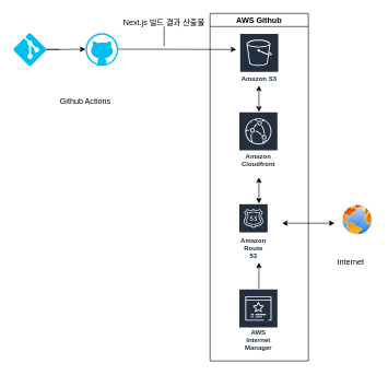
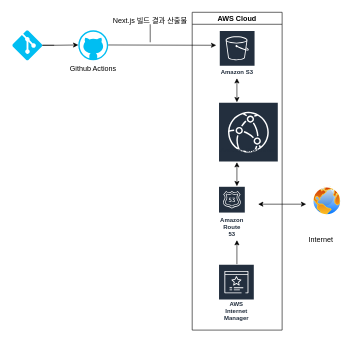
  <mxCell id="0" />
  <mxCell id="1" parent="0" />
  <mxCell id="2" value="" style="verticalLabelPosition=bottom;html=1;verticalAlign=top;align=center;strokeColor=none;fillColor=#00BEF2;shape=mxgraph.azure.git_repository;" vertex="1" parent="1"><mxGeometry x="20" y="50" width="50" height="50" as="geometry" /></mxCell>
  <mxCell id="3" value="" style="endArrow=classic;html=1;rounded=0;" edge="1" parent="1"><mxGeometry width="50" height="50" relative="1" as="geometry"><mxPoint x="90" y="75" as="sourcePoint" /><mxPoint x="130" y="74.5" as="targetPoint" /><Array as="points"><mxPoint x="70" y="75" /><mxPoint x="90" y="75" /></Array></mxGeometry></mxCell>
  <mxCell id="4" value="" style="verticalLabelPosition=bottom;html=1;verticalAlign=top;align=center;strokeColor=none;fillColor=#00BEF2;shape=mxgraph.azure.github_code;pointerEvents=1;" vertex="1" parent="1"><mxGeometry x="130" y="50" width="50" height="50" as="geometry" /></mxCell>
  <mxCell id="5" value="" style="endArrow=classic;html=1;rounded=0;" edge="1" parent="1"><mxGeometry width="50" height="50" relative="1" as="geometry"><mxPoint x="180" y="74.5" as="sourcePoint" /><mxPoint x="360" y="75" as="targetPoint" /></mxGeometry></mxCell>
- <mxCell id="6" value="Github Actions" style="text;html=1;align=center;verticalAlign=middle;whiteSpace=wrap;rounded=0;" vertex="1" parent="1"><mxGeometry x="80" y="145" width="100" height="20" as="geometry" /></mxCell>
+ <mxCell id="6" value="Github Actions" style="text;html=1;align=center;verticalAlign=middle;whiteSpace=wrap;rounded=0;" vertex="1" parent="1"><mxGeometry x="105" y="105" width="100" height="20" as="geometry" /></mxCell>
  <mxCell id="7" value="" style="endArrow=none;html=1;rounded=0;" edge="1" parent="1"><mxGeometry width="50" height="50" relative="1" as="geometry"><mxPoint x="250" y="70" as="sourcePoint" /><mxPoint x="250" y="40" as="targetPoint" /><Array as="points" /></mxGeometry></mxCell>
  <mxCell id="8" value="Next.js&amp;nbsp;&lt;span style=&quot;background-color: initial;&quot;&gt;빌드 결과 산출물&lt;/span&gt;" style="text;html=1;align=center;verticalAlign=middle;whiteSpace=wrap;rounded=0;" vertex="1" parent="1"><mxGeometry x="170" y="20" width="160" height="30" as="geometry" /></mxCell>
- <mxCell id="9" value="AWS Github" style="swimlane;startSize=20;horizontal=1;containerType=tree;" vertex="1" parent="1"><mxGeometry x="320" y="20" width="150" height="530" as="geometry" /></mxCell>
+ <mxCell id="9" value="AWS Cloud" style="swimlane;startSize=20;horizontal=1;containerType=tree;" vertex="1" parent="1"><mxGeometry x="320" y="20" width="150" height="530" as="geometry" /></mxCell>
  <mxCell id="10" value="Amazon S3" style="sketch=0;outlineConnect=0;fontColor=#232F3E;gradientColor=none;strokeColor=#ffffff;fillColor=#232F3E;dashed=0;verticalLabelPosition=middle;verticalAlign=bottom;align=center;html=1;whiteSpace=wrap;fontSize=10;fontStyle=1;spacing=3;shape=mxgraph.aws4.productIcon;prIcon=mxgraph.aws4.s3;" vertex="1" parent="9"><mxGeometry x="45" y="30" width="60" height="80" as="geometry" /></mxCell>
- <mxCell id="11" value="Amazon Cloudfront" style="sketch=0;outlineConnect=0;fontColor=#232F3E;gradientColor=none;strokeColor=#ffffff;fillColor=#232F3E;dashed=0;verticalLabelPosition=middle;verticalAlign=bottom;align=center;html=1;whiteSpace=wrap;fontSize=10;fontStyle=1;spacing=3;shape=mxgraph.aws4.productIcon;prIcon=mxgraph.aws4.cloudfront;" vertex="1" parent="9"><mxGeometry x="43.75" y="150" width="60" height="90" as="geometry" /></mxCell>
+ <mxCell id="11" value="Amazon Cloudfront" style="sketch=0;outlineConnect=0;fontColor=#232F3E;gradientColor=none;strokeColor=#ffffff;fillColor=#232F3E;dashed=0;verticalLabelPosition=middle;verticalAlign=bottom;align=center;html=1;whiteSpace=wrap;fontSize=10;fontStyle=1;spacing=3;shape=mxgraph.aws4.productIcon;prIcon=mxgraph.aws4.cloudfront;" vertex="1" parent="9"><mxGeometry x="43.75" y="150" width="100" height="90" as="geometry" /></mxCell>
  <mxCell id="12" value="Amazon Route 53" style="sketch=0;outlineConnect=0;fontColor=#232F3E;gradientColor=none;strokeColor=#ffffff;fillColor=#232F3E;dashed=0;verticalLabelPosition=middle;verticalAlign=bottom;align=center;html=1;whiteSpace=wrap;fontSize=10;fontStyle=1;spacing=3;shape=mxgraph.aws4.productIcon;prIcon=mxgraph.aws4.route_53;" vertex="1" parent="9"><mxGeometry x="43.75" y="290" width="45" height="90" as="geometry" /></mxCell>
  <mxCell id="13" value="AWS Internet Manager" style="sketch=0;outlineConnect=0;fontColor=#232F3E;gradientColor=none;strokeColor=#ffffff;fillColor=#232F3E;dashed=0;verticalLabelPosition=middle;verticalAlign=bottom;align=center;html=1;whiteSpace=wrap;fontSize=10;fontStyle=1;spacing=3;shape=mxgraph.aws4.productIcon;prIcon=mxgraph.aws4.certificate_manager_3;" vertex="1" parent="9"><mxGeometry x="43.75" y="420" width="60" height="100" as="geometry" /></mxCell>
  <mxCell id="14" value="" style="endArrow=classic;startArrow=classic;html=1;rounded=0;" edge="1" parent="9"><mxGeometry width="50" height="50" relative="1" as="geometry"><mxPoint x="74.58" y="150" as="sourcePoint" /><mxPoint x="74.58" y="110" as="targetPoint" /></mxGeometry></mxCell>
  <mxCell id="15" value="" style="endArrow=classic;startArrow=classic;html=1;rounded=0;" edge="1" parent="9"><mxGeometry width="50" height="50" relative="1" as="geometry"><mxPoint x="74.58" y="290" as="sourcePoint" /><mxPoint x="74.58" y="250" as="targetPoint" /></mxGeometry></mxCell>
  <mxCell id="16" value="" style="endArrow=classic;html=1;rounded=0;" edge="1" parent="9"><mxGeometry width="50" height="50" relative="1" as="geometry"><mxPoint x="74.58" y="420" as="sourcePoint" /><mxPoint x="74.58" y="380" as="targetPoint" /></mxGeometry></mxCell>
  <mxCell id="17" value="" style="endArrow=classic;startArrow=classic;html=1;rounded=0;" edge="1" parent="9"><mxGeometry width="50" height="50" relative="1" as="geometry"><mxPoint x="110" y="320" as="sourcePoint" /><mxPoint x="190" y="320" as="targetPoint" /></mxGeometry></mxCell>
  <mxCell id="18" value="" style="image;aspect=fixed;perimeter=ellipsePerimeter;html=1;align=center;shadow=0;dashed=0;spacingTop=3;image=img/lib/active_directory/internet_globe.svg;" vertex="1" parent="1"><mxGeometry x="520" y="310" width="50" height="50" as="geometry" /></mxCell>
  <mxCell id="19" value="Internet" style="text;html=1;align=center;verticalAlign=middle;whiteSpace=wrap;rounded=0;" vertex="1" parent="1"><mxGeometry x="505" y="385" width="60" height="30" as="geometry" /></mxCell>
